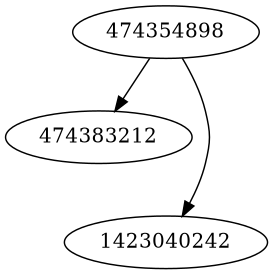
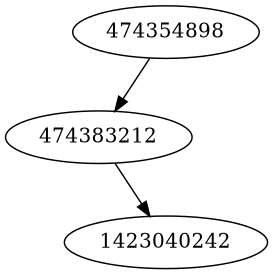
  strict digraph {
    474354898
    474383212
    1423040242
    474354898 -> 474383212
-   474354898 -> 1423040242
+   474383212 -> 1423040242
  }
